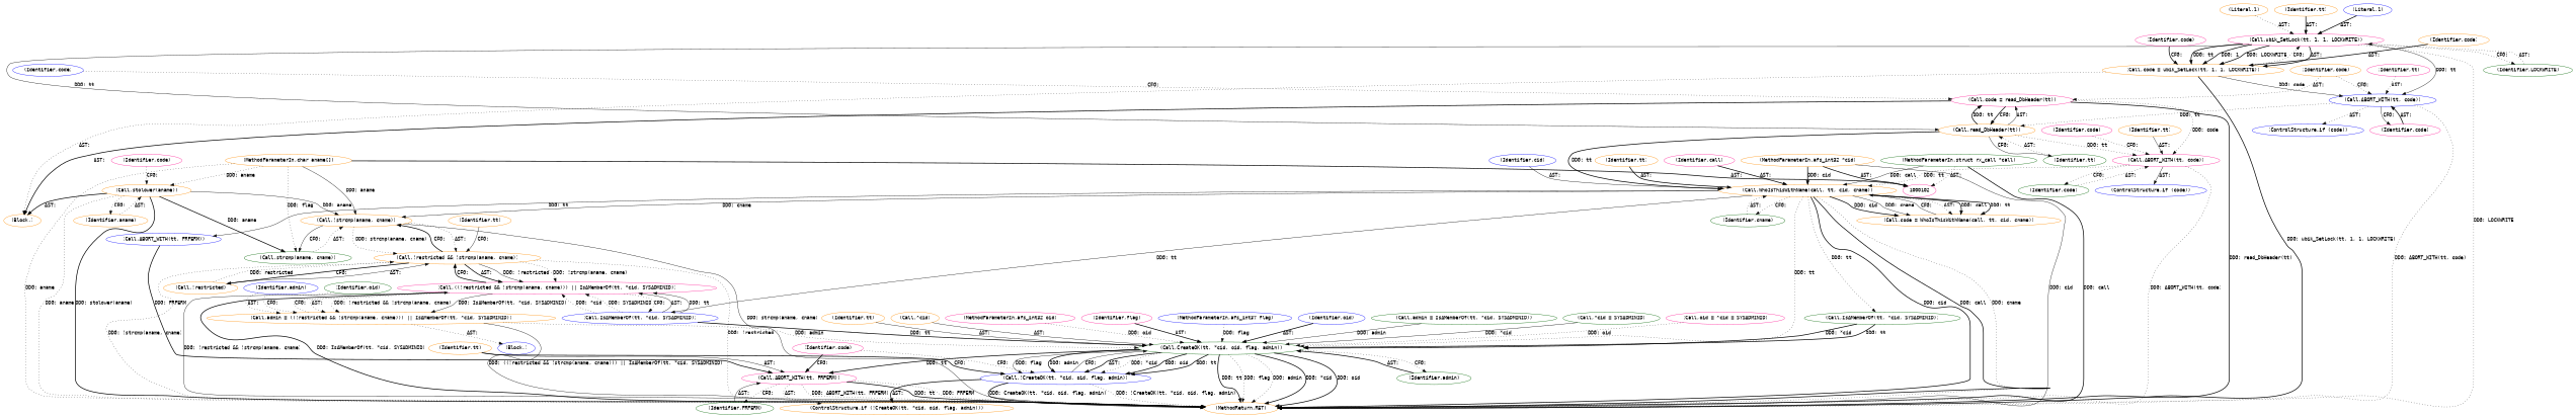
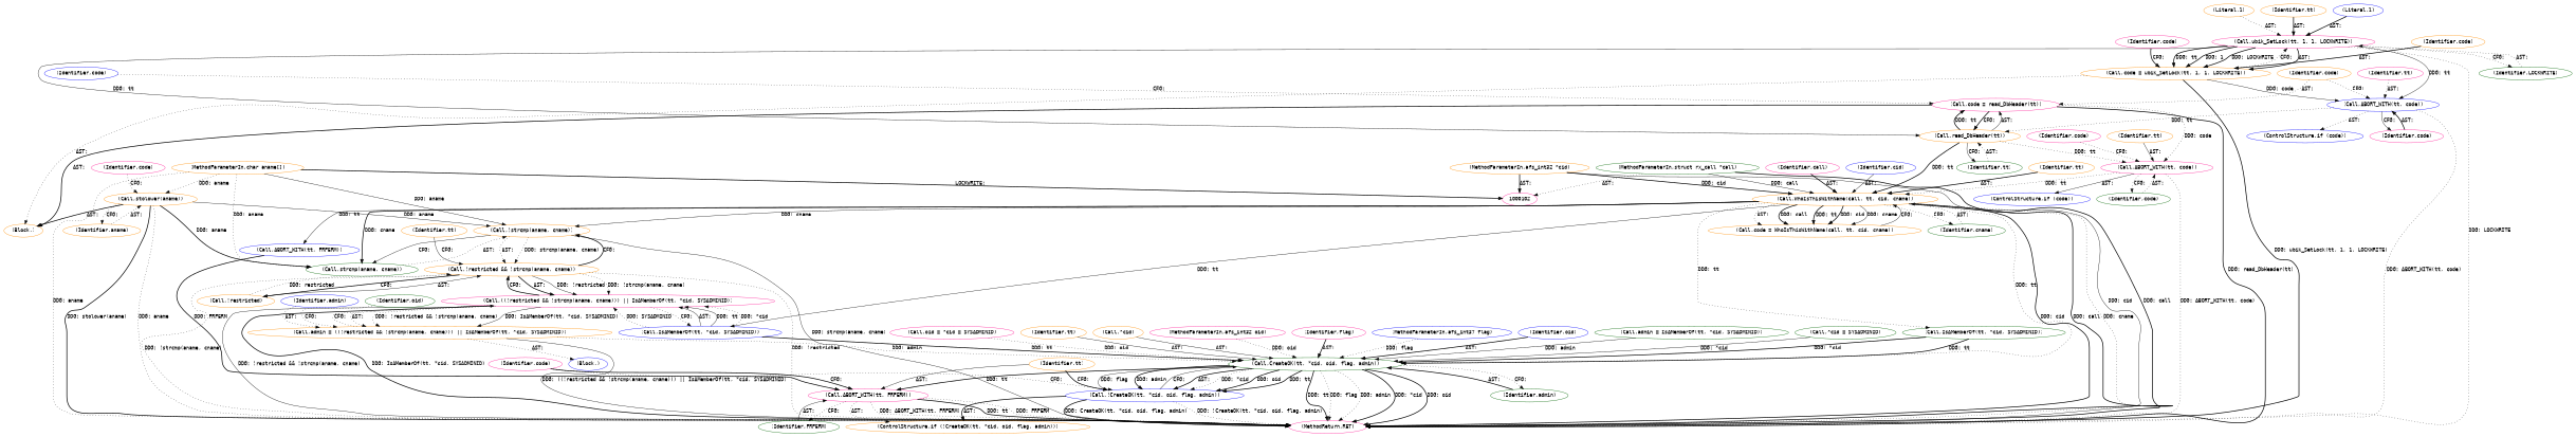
  digraph {
    fontname="DejaVu Sans Mono"
    node [color=darkorange fontname="DejaVu Sans Mono"]
    edge [fontname="DejaVu Sans Mono" style=dotted]
    n1 [label="(Call,!strcmp(aname, cname))"]
    n2 [label="(Call,!restricted && !strcmp(aname, cname))"]
    n3 [color=darkgreen label="(Call,strcmp(aname, cname))"]
-   n4 [label="(MethodReturn,RET)"]
+   n4 [color=deeppink label="(MethodReturn,RET)"]
    n5 [color=deeppink label="(Call,((!restricted && !strcmp(aname, cname))) || IsAMemberOf(tt, *cid, SYSADMINID))"]
    n6 [label="(Call,!restricted)"]
    n7 [label="(Call,stolower(aname))"]
    n8 [label="(Block,)"]
    n9 [label="(Identifier,aname)"]
    n10 [label="(MethodParameterIn,char aname[])"]
    1000102 [color=deeppink]
    n12 [label="(Call,WhoIsThisWithName(call, tt, cid, cname))"]
    n13 [color=darkgreen label="(Call,CreateOK(tt, *cid, oid, flag, admin))"]
    n14 [color=blue label="(Call,IsAMemberOf(tt, *cid, SYSADMINID))"]
    n15 [label="(Call,code = WhoIsThisWithName(call, tt, cid, cname))"]
    n16 [color=darkgreen label="(Identifier,cname)"]
    n17 [color=blue label="(Call,ABORT_WITH(tt, PRPERM))"]
    n18 [color=darkgreen label="(Call,IsAMemberOf(tt, *cid, SYSADMINID))"]
    n19 [color=blue label="(Call,!CreateOK(tt, *cid, oid, flag, admin))"]
    n20 [color=deeppink label="(Call,ABORT_WITH(tt, PRPERM))"]
    n21 [color=darkgreen label="(Identifier,admin)"]
    n22 [color=darkgreen label="(MethodParameterIn,struct rx_call *call)"]
    n23 [label="(Call,read_DbHeader(tt))"]
    n24 [color=deeppink label="(Call,ABORT_WITH(tt, code))"]
    n25 [color=deeppink label="(Call,code = read_DbHeader(tt))"]
    n26 [color=darkgreen label="(Identifier,tt)"]
    n27 [color=darkgreen label="(Identifier,code)"]
    n28 [color=blue label="(ControlStructure,if (code))"]
    n29 [color=blue label="(Call,ABORT_WITH(tt, code))"]
    n30 [color=blue label="(ControlStructure,if (code))"]
    n31 [color=deeppink label="(Identifier,code)"]
    n32 [color=deeppink label="(Call,ubik_SetLock(tt, 1, 1, LOCKWRITE))"]
    n33 [label="(Call,code = ubik_SetLock(tt, 1, 1, LOCKWRITE))"]
    n34 [color=darkgreen label="(Identifier,LOCKWRITE)"]
    n35 [label="(MethodParameterIn,afs_int32 *cid)"]
    n36 [label="(Call,admin = ((!restricted && !strcmp(aname, cname))) || IsAMemberOf(tt, *cid, SYSADMINID))"]
    n37 [color=blue label="(Block,)"]
    n38 [label="(ControlStructure,if (!CreateOK(tt, *cid, oid, flag, admin)))"]
    n39 [color=darkgreen label="(Identifier,PRPERM)"]
    n40 [label="(Literal,1)"]
    n41 [color=blue label="(Identifier,admin)"]
    n42 [color=darkgreen label="(Identifier,oid)"]
    n43 [color=darkgreen label="(Call,*cid = SYSADMINID)"]
    n44 [color=deeppink label="(Call,oid = *cid = SYSADMINID)"]
    n45 [color=blue label="(Identifier,code)"]
    n46 [label="(Identifier,tt)"]
    n47 [label="(Identifier,tt)"]
    n48 [color=deeppink label="(Identifier,code)"]
    n49 [color=deeppink label="(Identifier,code)"]
    n50 [label="(Identifier,tt)"]
    n51 [color=deeppink label="(Identifier,code)"]
    n52 [color=deeppink label="(Identifier,code)"]
    n53 [color=blue label="(Identifier,cid)"]
    n54 [label="(Identifier,code)"]
    n55 [color=blue label="(Literal,1)"]
    n56 [label="(Identifier,code)"]
    n57 [label="(Identifier,tt)"]
    n58 [label="(Identifier,tt)"]
    n59 [label="(Call,*cid)"]
    n60 [color=deeppink label="(MethodParameterIn,afs_int32 oid)"]
    n61 [label="(Identifier,tt)"]
    n62 [color=deeppink label="(Identifier,flag)"]
    n63 [color=blue label="(MethodParameterIn,afs_int37 flag)"]
    n64 [color=deeppink label="(Identifier,call)"]
    n65 [color=blue label="(Identifier,oid)"]
    n66 [color=darkgreen label="(Call,admin = IsAMemberOf(tt, *cid, SYSADMINID))"]
    n67 [color=deeppink label="(Identifier,tt)"]
    n1 -> n2 [label="AST: "]
    n1 -> n2 [label="DDG: strcmp(aname, cname)"]
    n1 -> n3 [label="CFG: " style=solid]
    n1 -> n4 [label="DDG: strcmp(aname, cname)" style=solid]
    n2 -> n1 [label="CFG: " style=bold]
    n2 -> n4 [label="DDG: !restricted"]
    n2 -> n4 [label="DDG: !strcmp(aname, cname)"]
    n2 -> n5 [label="AST: " style=bold]
    n2 -> n5 [label="DDG: !restricted" style=solid]
    n2 -> n5 [label="DDG: !strcmp(aname, cname)"]
    n2 -> n6 [label="CFG: " style=bold]
    n3 -> n1 [label="AST: "]
    n5 -> n2 [label="CFG: " style=bold]
    n5 -> n4 [label="DDG: !restricted && !strcmp(aname, cname)" style=solid]
    n5 -> n4 [label="DDG: IsAMemberOf(tt, *cid, SYSADMINID)" style=bold]
    n5 -> n14 [label="CFG: "]
    n5 -> n36 [label="AST: "]
    n5 -> n36 [label="DDG: !restricted && !strcmp(aname, cname)"]
    n5 -> n36 [label="DDG: IsAMemberOf(tt, *cid, SYSADMINID)" style=solid]
    n6 -> n2 [label="AST: " style=solid]
    n6 -> n2 [label="DDG: restricted"]
    n7 -> n1 [label="DDG: aname" style=solid]
    n7 -> n3 [label="DDG: aname" style=bold]
    n7 -> n4 [label="DDG: stolower(aname)" style=bold]
    n7 -> n4 [label="DDG: aname"]
    n7 -> n8 [label="AST: " style=bold]
    n7 -> n9 [label="CFG: "]
    n9 -> n7 [label="AST: "]
    n10 -> n1 [label="DDG: aname" style=solid]
-   n10 -> n3 [label="DDG: flag"]
+   n10 -> n3 [label="DDG: aname"]
    n10 -> n4 [label="DDG: aname"]
    n10 -> n7 [label="DDG: aname"]
-   n10 -> 1000102 [label="AST: " style=bold]
+   n10 -> 1000102 [label="LOCKWRITE: " style=bold]
    n12 -> n1 [label="DDG: cname" style=solid]
+   n12 -> n3 [label="DDG: cname" style=bold]
    n12 -> n4 [label="DDG: cid" style=bold]
    n12 -> n4 [label="DDG: call" style=bold]
    n12 -> n4 [label="DDG: cname"]
    n12 -> n13 [label="DDG: tt"]
    n12 -> n14 [label="DDG: tt" style=solid]
    n12 -> n15 [label="AST: "]
    n12 -> n15 [label="DDG: call" style=bold]
    n12 -> n15 [label="DDG: tt" style=bold]
    n12 -> n15 [label="DDG: cid" style=bold]
    n12 -> n15 [label="DDG: cname" style=solid]
    n12 -> n16 [label="CFG: "]
    n12 -> n17 [label="DDG: tt" style=solid]
    n12 -> n18 [label="DDG: tt"]
    n13 -> n4 [label="DDG: tt" style=bold]
    n13 -> n4 [label="DDG: flag"]
    n13 -> n4 [label="DDG: admin"]
    n13 -> n4 [label="DDG: *cid" style=bold]
    n13 -> n4 [label="DDG: oid" style=bold]
    n13 -> n19 [label="AST: " style=bold]
    n13 -> n19 [label="DDG: *cid"]
    n13 -> n19 [label="DDG: oid" style=bold]
    n13 -> n19 [label="DDG: tt" style=bold]
    n13 -> n19 [label="DDG: flag" style=solid]
    n13 -> n19 [label="DDG: admin" style=bold]
    n13 -> n20 [label="DDG: tt" style=bold]
    n13 -> n21 [label="CFG: "]
    n14 -> n5 [label="AST: " style=solid]
    n14 -> n5 [label="DDG: tt" style=solid]
    n14 -> n5 [label="DDG: *cid"]
    n14 -> n5 [label="DDG: SYSADMINID"]
    n14 -> n13 [label="DDG: tt" style=bold]
    n15 -> n12 [label="CFG: " style=solid]
    n16 -> n12 [label="AST: "]
    n17 -> n20 [label="DDG: PRPERM" style=bold]
    n18 -> n13 [label="DDG: tt" style=bold]
    n18 -> n13 [label="DDG: *cid" style=bold]
    n19 -> n4 [label="DDG: !CreateOK(tt, *cid, oid, flag, admin)"]
    n19 -> n4 [label="DDG: CreateOK(tt, *cid, oid, flag, admin)" style=bold]
    n19 -> n13 [label="CFG: " style=solid]
    n19 -> n38 [label="AST: " style=bold]
    n20 -> n4 [label="DDG: tt" style=bold]
    n20 -> n4 [label="DDG: PRPERM"]
    n20 -> n4 [label="DDG: ABORT_WITH(tt, PRPERM)"]
    n20 -> n38 [label="AST: "]
    n20 -> n39 [label="CFG: "]
    n21 -> n13 [label="AST: " style=bold]
    n22 -> n4 [label="DDG: call" style=bold]
    n22 -> 1000102 [label="AST: "]
    n22 -> n12 [label="DDG: call" style=solid]
    n23 -> n12 [label="DDG: tt" style=bold]
    n23 -> n24 [label="DDG: tt"]
    n23 -> n25 [label="AST: " style=solid]
    n23 -> n25 [label="DDG: tt" style=bold]
    n23 -> n26 [label="CFG: " style=solid]
    n24 -> n4 [label="DDG: ABORT_WITH(tt, code)"]
    n24 -> n12 [label="DDG: tt"]
    n24 -> n27 [label="CFG: "]
    n24 -> n28 [label="AST: " style=solid]
    n25 -> n4 [label="DDG: read_DbHeader(tt)" style=bold]
    n25 -> n8 [label="AST: " style=bold]
    n25 -> n23 [label="CFG: " style=bold]
    n25 -> n24 [label="DDG: code"]
    n26 -> n23 [label="AST: "]
    n27 -> n24 [label="AST: "]
    n29 -> n4 [label="DDG: ABORT_WITH(tt, code)"]
    n29 -> n23 [label="DDG: tt"]
    n29 -> n30 [label="AST: "]
    n29 -> n31 [label="CFG: " style=solid]
    n31 -> n29 [label="AST: " style=bold]
    n32 -> n4 [label="DDG: LOCKWRITE"]
    n32 -> n23 [label="DDG: tt" style=solid]
    n32 -> n29 [label="DDG: tt" style=solid]
    n32 -> n33 [label="AST: " style=bold]
    n32 -> n33 [label="DDG: tt" style=bold]
    n32 -> n33 [label="DDG: 1" style=bold]
    n32 -> n33 [label="DDG: LOCKWRITE" style=bold]
    n32 -> n34 [label="CFG: "]
    n33 -> n4 [label="DDG: ubik_SetLock(tt, 1, 1, LOCKWRITE)" style=bold]
    n33 -> n8 [label="AST: "]
    n33 -> n29 [label="DDG: code" style=solid]
    n33 -> n32 [label="CFG: "]
    n34 -> n32 [label="AST: "]
    n35 -> n4 [label="DDG: cid" style=solid]
    n35 -> 1000102 [label="AST: " style=bold]
    n35 -> n12 [label="DDG: cid" style=bold]
    n36 -> n4 [label="DDG: ((!restricted && !strcmp(aname, cname))) || IsAMemberOf(tt, *cid, SYSADMINID)" style=solid]
    n36 -> n5 [label="CFG: "]
    n36 -> n13 [label="DDG: admin"]
    n36 -> n37 [label="AST: "]
    n39 -> n20 [label="AST: " style=solid]
    n40 -> n32 [label="AST: "]
    n41 -> n36 [label="AST: "]
    n42 -> n36 [label="CFG: "]
    n43 -> n13 [label="DDG: *cid" style=solid]
    n44 -> n13 [label="DDG: oid"]
    n45 -> n25 [label="CFG: "]
    n46 -> n32 [label="AST: " style=bold]
    n47 -> n19 [label="CFG: " style=bold]
    n47 -> n20 [label="AST: " style=solid]
    n48 -> n19 [label="CFG: "]
    n48 -> n20 [label="CFG: " style=bold]
    n49 -> n7 [label="CFG: "]
    n50 -> n13 [label="AST: " style=solid]
    n51 -> n33 [label="CFG: " style=bold]
    n52 -> n24 [label="CFG: "]
    n53 -> n12 [label="AST: " style=solid]
    n54 -> n25 [label="AST: "]
    n54 -> n29 [label="CFG: "]
    n55 -> n32 [label="AST: " style=bold]
    n56 -> n33 [label="AST: " style=bold]
    n57 -> n24 [label="AST: " style=solid]
    n58 -> n12 [label="AST: " style=bold]
    n59 -> n13 [label="AST: " style=solid]
    n60 -> n13 [label="DDG: oid"]
    n61 -> n2 [label="CFG: " style=solid]
    n62 -> n13 [label="AST: " style=bold]
    n63 -> n13 [label="DDG: flag"]
    n64 -> n12 [label="AST: " style=bold]
    n65 -> n13 [label="AST: " style=bold]
    n66 -> n13 [label="DDG: admin" style=solid]
    n67 -> n29 [label="AST: "]
  }
